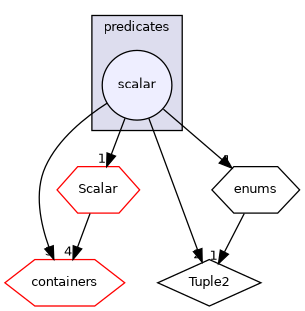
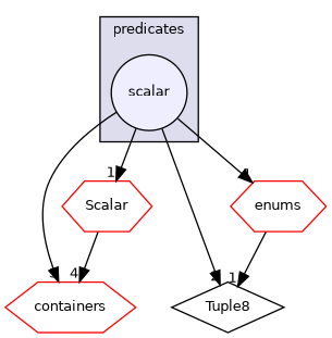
  digraph {
    compound=true
    node [fontname=Helvetica fontsize=10 shape=hexagon]
    edge [headlabel=1 labeldistance=1.5 labelfontname=Helvetica labelfontsize=10]
    n1 [fillcolor="#eeeeff" label=scalar pencolor=black shape=circle style=filled]
    n2 [color=red label=containers]
-   n3 [label=Tuple2 shape=diamond]
+   n3 [label=Tuple8 shape=diamond]
    n4 [color=red label=Scalar]
-   n5 [label=enums]
+   n5 [label=enums color=red]
    subgraph cluster_1 {
      bgcolor="#ddddee"
      fontname=Helvetica
      fontsize=10
      label=predicates
      pencolor=black
      n1
    }
    n1 -> n2 [headlabel=3]
    n1 -> n3 [headlabel=2]
    n1 -> n4
    n1 -> n5
    n4 -> n2 [headlabel=4]
    n5 -> n3
  }
